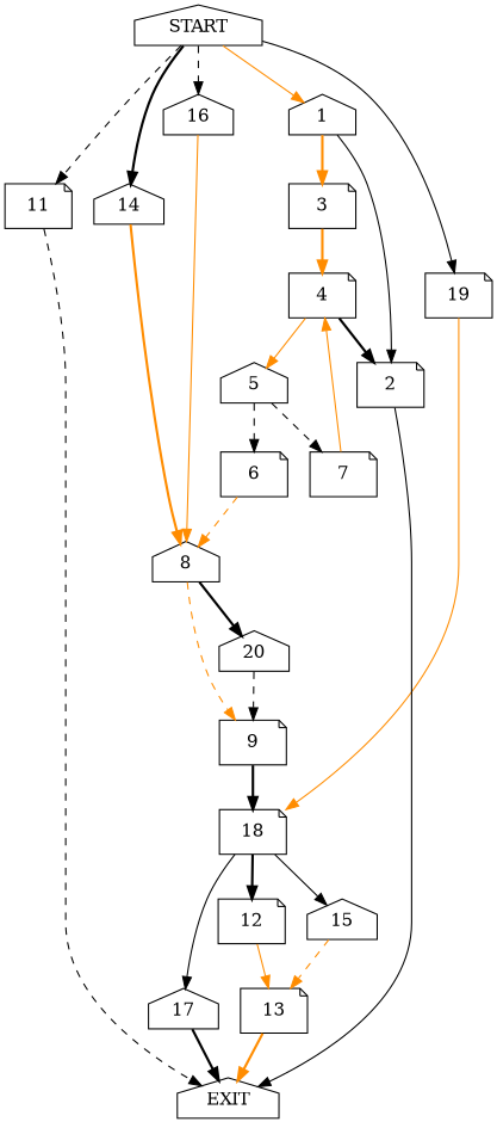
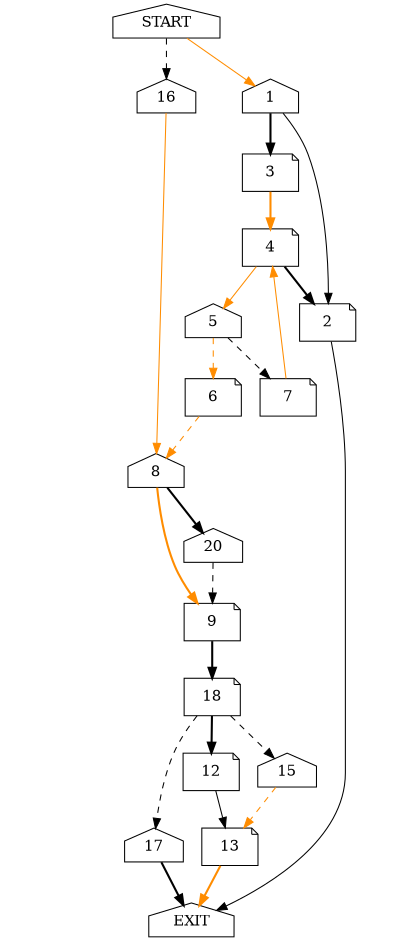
  digraph {
    node [shape=note]
    edge [color=black style=bold]
    n1 [label=START shape=house]
    1 [shape=house]
-   11
-   14 [shape=house]
    16 [shape=house]
-   19
    2
    3
    n9 [label=EXIT shape=house]
    8 [shape=house]
    18
    4
    5 [shape=house]
    6
    7
    9
    n17 [label=20 shape=house]
    12
    15 [shape=house]
    17 [shape=house]
    13
    n1 -> 1 [color=darkorange style=solid]
-   n1 -> 11 [style=dashed]
-   n1 -> 14
    n1 -> 16 [style=dashed]
-   n1 -> 19 [style=solid]
    1 -> 2 [style=solid]
-   1 -> 3 [color=darkorange]
-   11 -> n9 [style=dashed]
-   14 -> 8 [color=darkorange]
+   1 -> 3
    16 -> 8 [color=darkorange style=solid]
-   19 -> 18 [color=darkorange style=solid]
    2 -> n9 [style=solid]
    3 -> 4 [color=darkorange]
-   8 -> 9 [color=darkorange style=dashed]
+   8 -> 9 [color=darkorange]
    8 -> n17
    18 -> 12
-   18 -> 15 [style=solid]
-   18 -> 17 [style=solid]
+   18 -> 15 [style=dashed]
+   18 -> 17 [style=dashed]
    4 -> 2
    4 -> 5 [color=darkorange style=solid]
-   5 -> 6 [style=dashed]
+   5 -> 6 [color=darkorange style=dashed]
    5 -> 7 [style=dashed]
    6 -> 8 [color=darkorange style=dashed]
    7 -> 4 [color=darkorange style=solid]
    9 -> 18
    n17 -> 9 [style=dashed]
-   12 -> 13 [color=darkorange style=solid]
+   12 -> 13 [style=solid]
    15 -> 13 [color=darkorange style=dashed]
    17 -> n9
    13 -> n9 [color=darkorange]
  }
